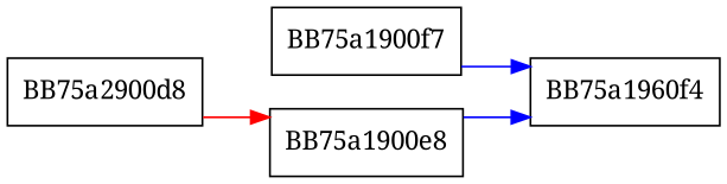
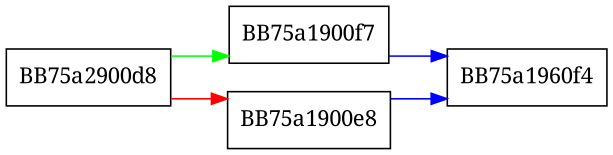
  digraph {
    fontname="Noto Serif"
    rankdir=LR
    splines=ortho
    node [fontname="Noto Serif" shape=box]
    edge [color=blue fontname="Noto Serif"]
    n1 [label=BB75a2900d8]
    BB75a1900f7
    BB75a1900e8
    n4 [label=BB75a1960f4]
+   n1 -> BB75a1900f7 [color=green]
    n1 -> BB75a1900e8 [color=red]
    BB75a1900f7 -> n4
    BB75a1900e8 -> n4
  }
